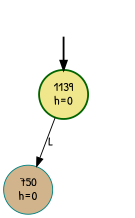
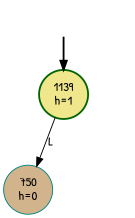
  digraph {
    fontname="Patrick Hand"
    node [style=invis fontname="Patrick Hand"]
    edge [fontname="Patrick Hand"]
    DUMMY
-   n2 [label="1139\nh=0" penwidth=2 style=filled fillcolor=khaki color=darkgreen]
+   n2 [label="1139\nh=1" penwidth=2 style=filled fillcolor=khaki color=darkgreen]
    n3 [label="750\nh=0" style=filled fillcolor=tan color=teal]
    R_1139
    DUMMY -> n2 [style=bold]
    n2 -> n3 [label=L style=solid]
    n2 -> R_1139 [style=invis]
  }
